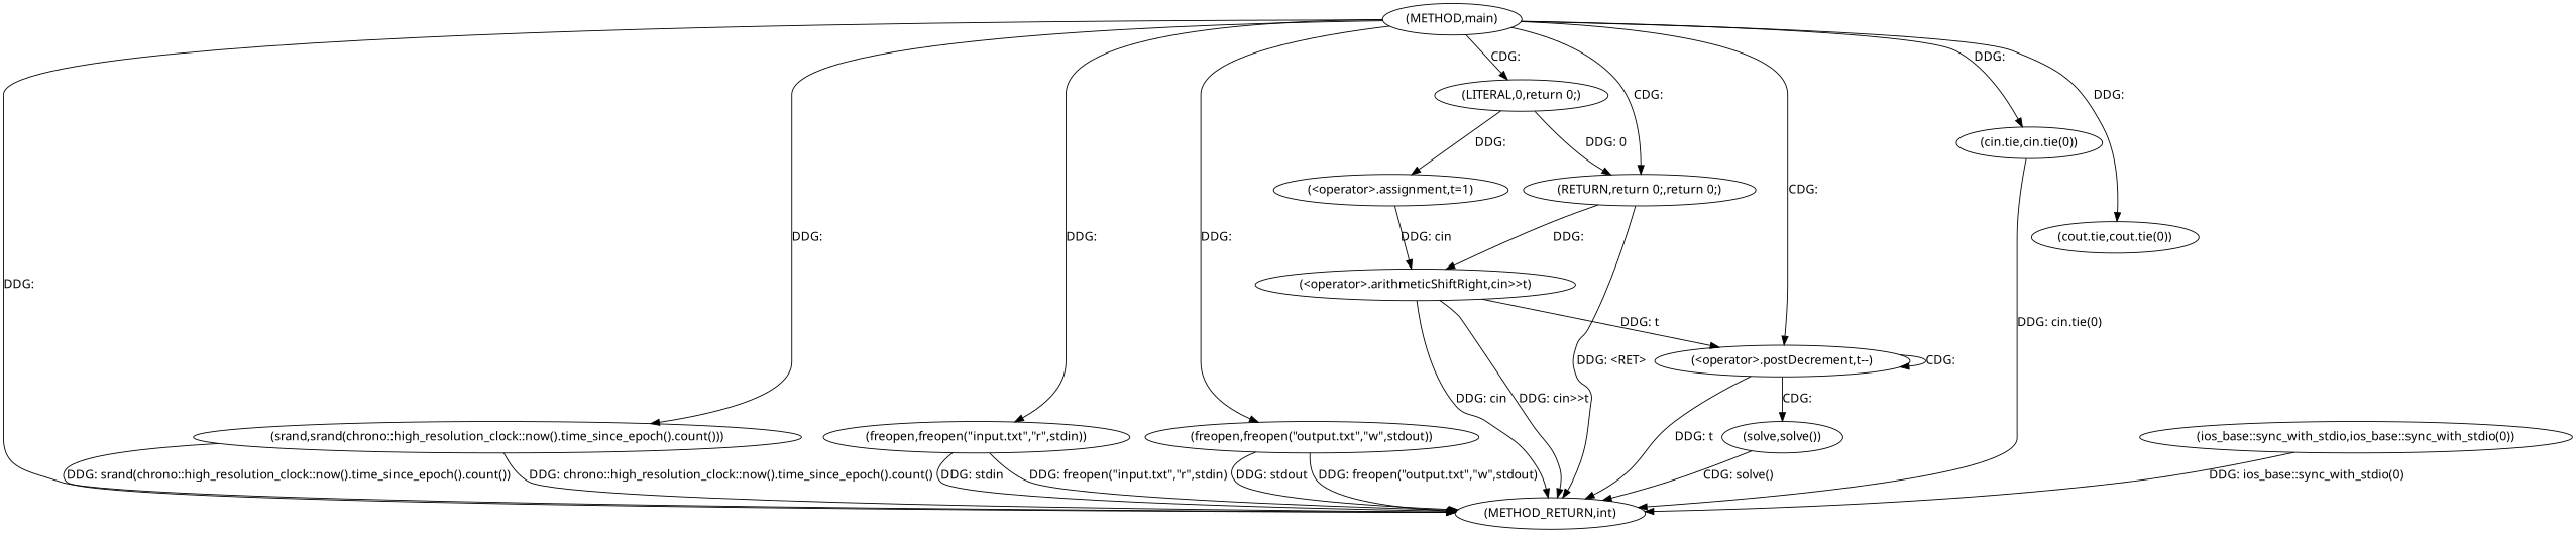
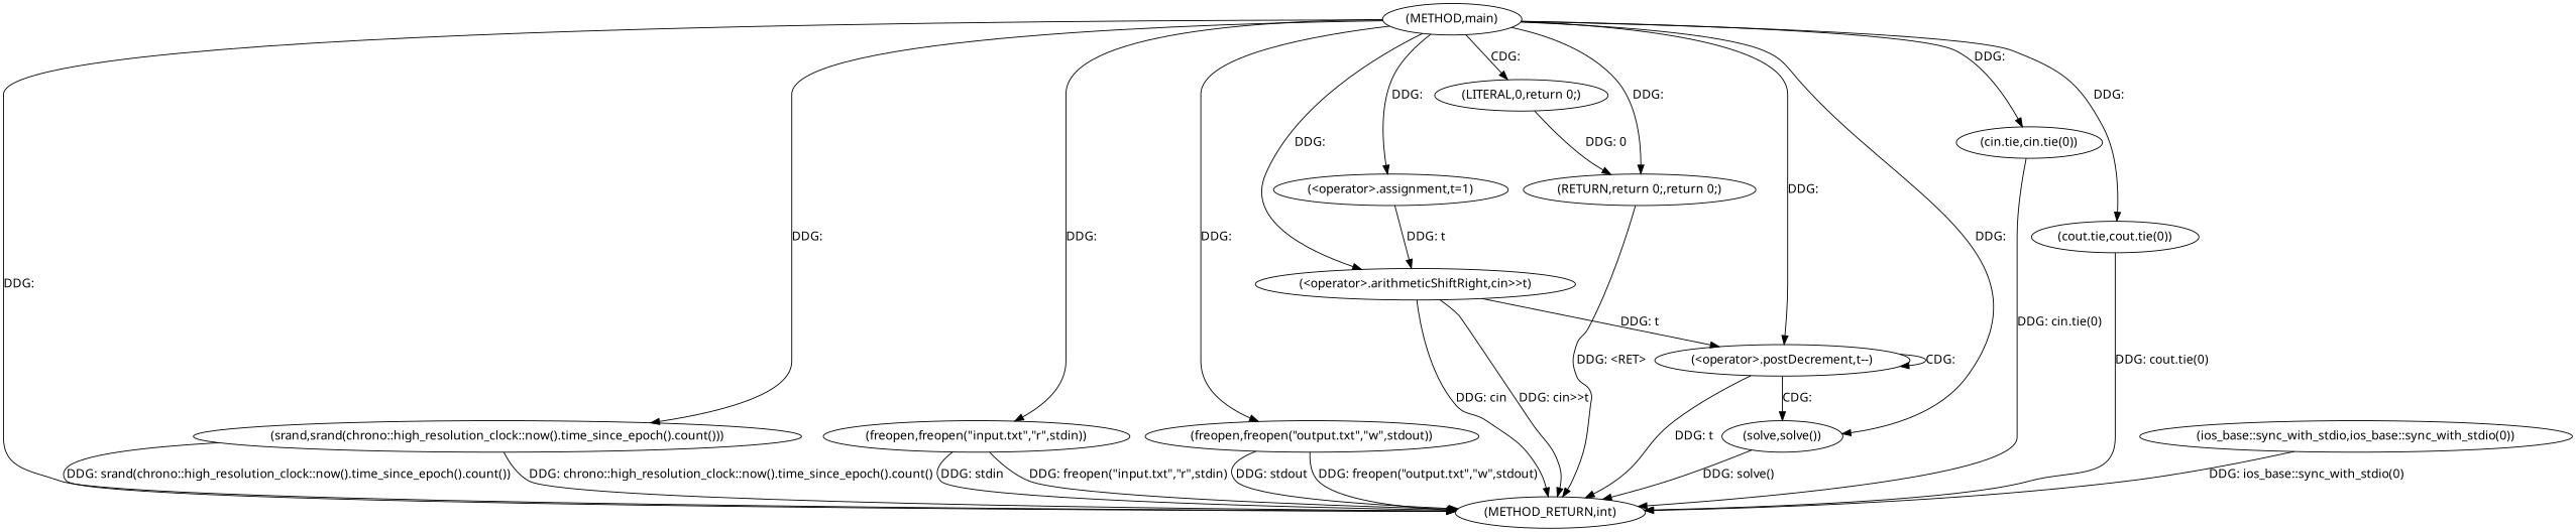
  digraph {
    fontname="Noto Sans"
    node [fontname="Noto Sans"]
    edge [fontname="Noto Sans"]
    n1 [label="(METHOD,main)"]
    n2 [label="(srand,srand(chrono::high_resolution_clock::now().time_since_epoch().count()))"]
    n3 [label="(freopen,freopen(\"input.txt\",\"r\",stdin))"]
    n4 [label="(freopen,freopen(\"output.txt\",\"w\",stdout))"]
    n5 [label="(<operator>.assignment,t=1)"]
    n6 [label="(<operator>.arithmeticShiftRight,cin>>t)"]
    n7 [label="(RETURN,return 0;,return 0;)"]
    n8 [label="(<operator>.postDecrement,t--)"]
    n9 [label="(LITERAL,0,return 0;)"]
    n10 [label="(cin.tie,cin.tie(0))"]
    n11 [label="(cout.tie,cout.tie(0))"]
    n12 [label="(solve,solve())"]
    n13 [label="(METHOD_RETURN,int)"]
    n14 [label="(ios_base::sync_with_stdio,ios_base::sync_with_stdio(0))"]
    n1 -> n2 [label="DDG: "]
    n1 -> n3 [label="DDG: "]
    n1 -> n4 [label="DDG: "]
-   n9 -> n5 [label="DDG: "]
-   n7 -> n6 [label="DDG: "]
-   n1 -> n7 [label="CDG: "]
-   n1 -> n8 [label="CDG: "]
+   n1 -> n5 [label="DDG: "]
+   n1 -> n6 [label="DDG: "]
+   n1 -> n7 [label="DDG: "]
+   n1 -> n8 [label="DDG: "]
    n1 -> n9 [label="CDG: "]
    n1 -> n10 [label="DDG: "]
    n1 -> n11 [label="DDG: "]
+   n1 -> n12 [label="DDG: "]
    n1 -> n13 [label="DDG: "]
    n2 -> n13 [label="DDG: chrono::high_resolution_clock::now().time_since_epoch().count()"]
    n2 -> n13 [label="DDG: srand(chrono::high_resolution_clock::now().time_since_epoch().count())"]
    n3 -> n13 [label="DDG: freopen(\"input.txt\",\"r\",stdin)"]
    n3 -> n13 [label="DDG: stdin"]
    n4 -> n13 [label="DDG: freopen(\"output.txt\",\"w\",stdout)"]
    n4 -> n13 [label="DDG: stdout"]
-   n5 -> n6 [label="DDG: cin"]
+   n5 -> n6 [label="DDG: t"]
    n6 -> n8 [label="DDG: t"]
    n6 -> n13 [label="DDG: cin>>t"]
    n6 -> n13 [label="DDG: cin"]
    n7 -> n13 [label="DDG: <RET>"]
    n8 -> n8 [label="CDG: "]
    n8 -> n12 [label="CDG: "]
    n8 -> n13 [label="DDG: t"]
    n9 -> n7 [label="DDG: 0"]
    n10 -> n13 [label="DDG: cin.tie(0)"]
-   n12 -> n13 [label="CDG: solve()"]
+   n11 -> n13 [label="DDG: cout.tie(0)"]
+   n12 -> n13 [label="DDG: solve()"]
    n14 -> n13 [label="DDG: ios_base::sync_with_stdio(0)"]
  }
